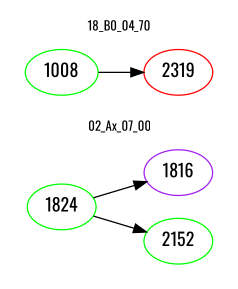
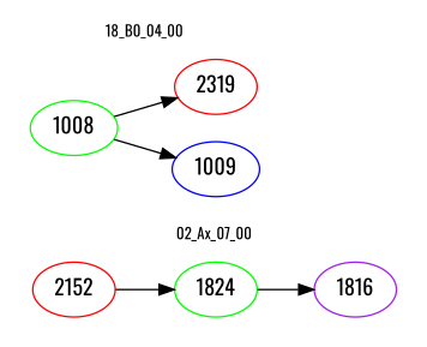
  digraph {
    fontname=Oswald
    rankdir=LR
    node [color=green fontname=Oswald]
    edge [color=black fontname=Oswald]
    n1 [label=1824]
-   n2 [label=2152]
+   n2 [color=red label=2152]
    n3 [color=purple label=1816]
    n4 [label=1008]
+   n5 [color=blue label=1009]
    n6 [color=red label=2319]
    subgraph cluster_1 {
      color=white
      fontsize=10
      label="02_Ax_07_00"
      n1
      n2
      n3
    }
    subgraph cluster_2 {
      color=white
      fontsize=10
-     label="18_B0_04_70"
+     label="18_B0_04_00"
      n4
+     n5
      n6
    }
-   n1 -> n2
+   n2 -> n1
    n1 -> n3
+   n4 -> n5
    n4 -> n6
  }
